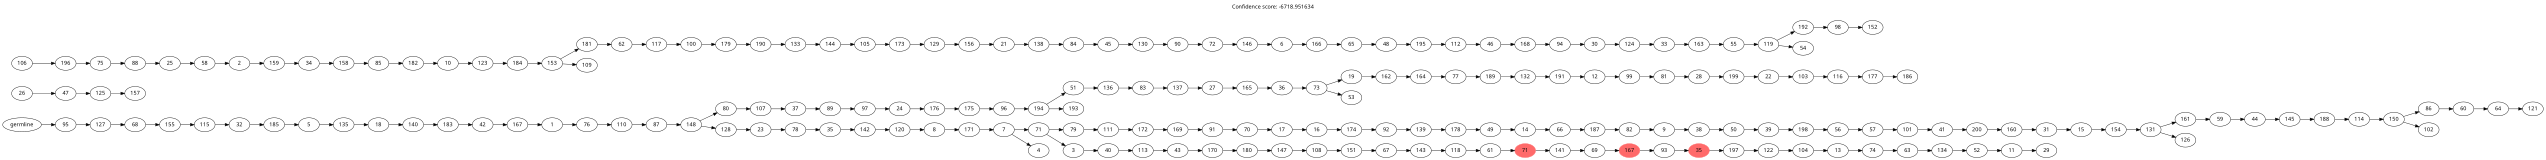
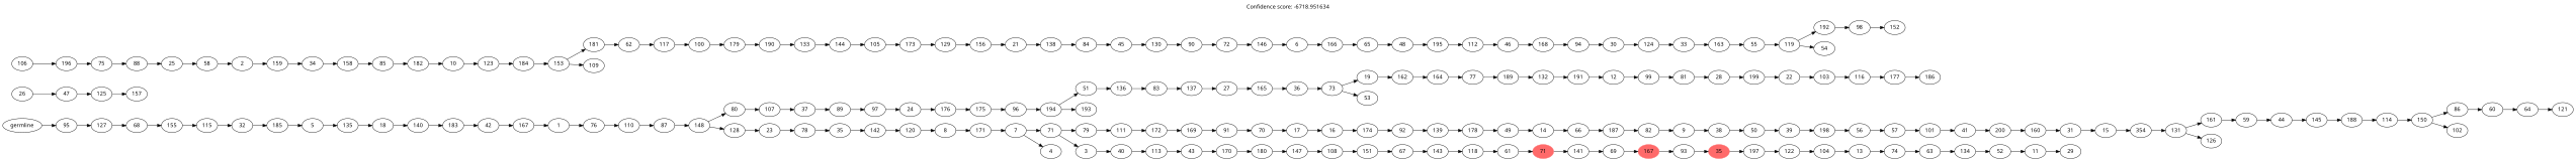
  digraph {
    fontname="Noto Sans"
    label="Confidence score: -6718.951634"
    labelloc=t
    rankdir=LR
    node [fontname="Noto Sans"]
    edge [fontname="Noto Sans"]
    n1 [label=177]
    n2 [label=186]
    n3 [label=116]
    n4 [label=103]
    n5 [label=22]
    n6 [label=199]
    n7 [label=28]
    n8 [label=81]
    n9 [label=99]
    n10 [label=12]
    n11 [label=191]
    n12 [label=132]
    n13 [label=189]
    n14 [label=77]
    n15 [label=164]
    n16 [label=162]
    n17 [label=19]
    n18 [label=73]
    n19 [label=53]
    n20 [label=36]
    n21 [label=165]
    n22 [label=27]
    n23 [label=137]
    n24 [label=83]
    n25 [label=136]
    n26 [label=51]
    n27 [label=194]
    n28 [label=193]
    n29 [label=96]
    n30 [label=175]
    n31 [label=176]
    n32 [label=24]
    n33 [label=97]
    n34 [label=89]
    n35 [label=37]
    n36 [label=107]
    n37 [label=80]
    n38 [label=125]
    n39 [label=157]
    n40 [label=47]
    n41 [label=26]
    n42 [label=121]
    n43 [label=64]
    n44 [label=60]
    n45 [label=86]
    n46 [label=150]
    n47 [label=102]
    n48 [label=114]
    n49 [label=188]
    n50 [label=145]
    n51 [label=44]
    n52 [label=59]
    n53 [label=161]
    n54 [label=131]
    n55 [label=126]
-   n56 [label=154]
+   n56 [label=354]
    n57 [label=15]
    n58 [label=31]
    n59 [label=160]
    n60 [label=200]
    n61 [label=41]
    n62 [label=101]
    n63 [label=57]
    n64 [label=56]
    n65 [label=198]
    n66 [label=39]
    n67 [label=50]
    n68 [label=38]
    n69 [label=9]
    n70 [label=82]
    n71 [label=187]
    n72 [label=66]
    n73 [label=14]
    n74 [label=49]
    n75 [label=178]
    n76 [label=139]
    n77 [label=92]
    n78 [label=174]
    n79 [label=16]
    n80 [label=17]
    n81 [label=70]
    n82 [label=91]
    n83 [label=169]
    n84 [label=172]
    n85 [label=111]
    n86 [label=79]
    n87 [label=98]
    n88 [label=152]
    n89 [label=192]
    n90 [label=119]
    n91 [label=54]
    n92 [label=55]
    n93 [label=163]
    n94 [label=33]
    n95 [label=124]
    n96 [label=30]
    n97 [label=94]
    n98 [label=168]
    n99 [label=46]
    n100 [label=112]
    n101 [label=195]
    n102 [label=48]
    n103 [label=65]
    n104 [label=166]
    n105 [label=6]
    n106 [label=146]
    n107 [label=72]
    n108 [label=90]
    n109 [label=130]
    n110 [label=45]
    n111 [label=84]
    n112 [label=138]
    n113 [label=21]
    n114 [label=156]
    n115 [label=129]
    n116 [label=173]
    n117 [label=105]
    n118 [label=144]
    n119 [label=133]
    n120 [label=190]
    n121 [label=179]
    n122 [label=100]
    n123 [label=117]
    n124 [label=62]
    n125 [label=181]
    n126 [label=153]
    n127 [label=109]
    n128 [label=184]
    n129 [label=123]
    n130 [label=10]
    n131 [label=182]
    n132 [label=85]
    n133 [label=158]
    n134 [label=34]
    n135 [label=159]
    n136 [label=2]
    n137 [label=58]
    n138 [label=25]
    n139 [label=88]
    n140 [label=75]
    n141 [label=196]
    n142 [label=106]
    n143 [label=29]
    n144 [label=11]
    n145 [label=52]
    n146 [label=134]
    n147 [label=63]
    n148 [label=74]
    n149 [label=13]
    n150 [label=104]
    n151 [label=122]
    n152 [label=197]
    n153 [color=indianred1 label=35 style=filled]
    n154 [label=93]
    n155 [color=indianred1 label=167 style=filled]
    n156 [label=69]
    n157 [label=141]
    n158 [color=indianred1 label=71 style=filled]
    n159 [label=61]
    n160 [label=118]
    n161 [label=143]
    n162 [label=67]
    n163 [label=151]
    n164 [label=108]
    n165 [label=147]
    n166 [label=180]
    n167 [label=170]
    n168 [label=43]
    n169 [label=113]
    n170 [label=40]
    n171 [label=3]
    n172 [label=71]
    n173 [label=7]
    n174 [label=4]
    n175 [label=171]
    n176 [label=8]
    n177 [label=120]
    n178 [label=142]
    n179 [label=35]
    n180 [label=78]
    n181 [label=23]
    n182 [label=128]
    n183 [label=148]
    n184 [label=87]
    n185 [label=110]
    n186 [label=76]
    n187 [label=1]
    n188 [label=167]
    n189 [label=42]
    n190 [label=183]
    n191 [label=140]
    n192 [label=18]
    n193 [label=135]
    n194 [label=5]
    n195 [label=185]
    n196 [label=32]
    n197 [label=115]
    n198 [label=155]
    n199 [label=68]
    n200 [label=127]
    n201 [label=95]
    n202 [label=germline]
    n1 -> n2
    n3 -> n1
    n4 -> n3
    n5 -> n4
    n6 -> n5
    n7 -> n6
    n8 -> n7
    n9 -> n8
    n10 -> n9
    n11 -> n10
    n12 -> n11
    n13 -> n12
    n14 -> n13
    n15 -> n14
    n16 -> n15
    n17 -> n16
    n18 -> n17
    n18 -> n19
    n20 -> n18
    n21 -> n20
    n22 -> n21
    n23 -> n22
    n24 -> n23
    n25 -> n24
    n26 -> n25
    n27 -> n26
    n27 -> n28
    n29 -> n27
    n30 -> n29
    n31 -> n30
    n32 -> n31
    n33 -> n32
    n34 -> n33
    n35 -> n34
    n36 -> n35
    n37 -> n36
    n38 -> n39
    n40 -> n38
    n41 -> n40
    n43 -> n42
    n44 -> n43
    n45 -> n44
    n46 -> n45
    n46 -> n47
    n48 -> n46
    n49 -> n48
    n50 -> n49
    n51 -> n50
    n52 -> n51
    n53 -> n52
    n54 -> n53
    n54 -> n55
    n56 -> n54
    n57 -> n56
    n58 -> n57
    n59 -> n58
    n60 -> n59
    n61 -> n60
    n62 -> n61
    n63 -> n62
    n64 -> n63
    n65 -> n64
    n66 -> n65
    n67 -> n66
    n68 -> n67
    n69 -> n68
    n70 -> n69
    n71 -> n70
    n72 -> n71
    n73 -> n72
    n74 -> n73
    n75 -> n74
    n76 -> n75
    n77 -> n76
    n78 -> n77
    n79 -> n78
    n80 -> n79
    n81 -> n80
    n82 -> n81
    n83 -> n82
    n84 -> n83
    n85 -> n84
    n86 -> n85
    n87 -> n88
    n89 -> n87
    n90 -> n89
    n90 -> n91
    n92 -> n90
    n93 -> n92
    n94 -> n93
    n95 -> n94
    n96 -> n95
    n97 -> n96
    n98 -> n97
    n99 -> n98
    n100 -> n99
    n101 -> n100
    n102 -> n101
    n103 -> n102
    n104 -> n103
    n105 -> n104
    n106 -> n105
    n107 -> n106
    n108 -> n107
    n109 -> n108
    n110 -> n109
    n111 -> n110
    n112 -> n111
    n113 -> n112
    n114 -> n113
    n115 -> n114
    n116 -> n115
    n117 -> n116
    n118 -> n117
    n119 -> n118
    n120 -> n119
    n121 -> n120
    n122 -> n121
    n123 -> n122
    n124 -> n123
    n125 -> n124
    n126 -> n125
    n126 -> n127
    n128 -> n126
    n129 -> n128
    n130 -> n129
    n131 -> n130
    n132 -> n131
    n133 -> n132
    n134 -> n133
    n135 -> n134
    n136 -> n135
    n137 -> n136
    n138 -> n137
    n139 -> n138
    n140 -> n139
    n141 -> n140
    n142 -> n141
    n144 -> n143
    n145 -> n144
    n146 -> n145
    n147 -> n146
    n148 -> n147
    n149 -> n148
    n150 -> n149
    n151 -> n150
    n152 -> n151
    n153 -> n152
    n154 -> n153
    n155 -> n154
    n156 -> n155
    n157 -> n156
    n158 -> n157
    n159 -> n158
    n160 -> n159
    n161 -> n160
    n162 -> n161
    n163 -> n162
    n164 -> n163
    n165 -> n164
    n166 -> n165
    n167 -> n166
    n168 -> n167
    n169 -> n168
    n170 -> n169
    n171 -> n170
    n172 -> n86
    n172 -> n171
    n173 -> n172
    n173 -> n174
    n175 -> n173
    n176 -> n175
    n177 -> n176
    n178 -> n177
    n179 -> n178
    n180 -> n179
    n181 -> n180
    n182 -> n181
    n183 -> n37
    n183 -> n182
    n184 -> n183
    n185 -> n184
    n186 -> n185
    n187 -> n186
    n188 -> n187
    n189 -> n188
    n190 -> n189
    n191 -> n190
    n192 -> n191
    n193 -> n192
    n194 -> n193
    n195 -> n194
    n196 -> n195
    n197 -> n196
    n198 -> n197
    n199 -> n198
    n200 -> n199
    n201 -> n200
    n202 -> n201
  }
